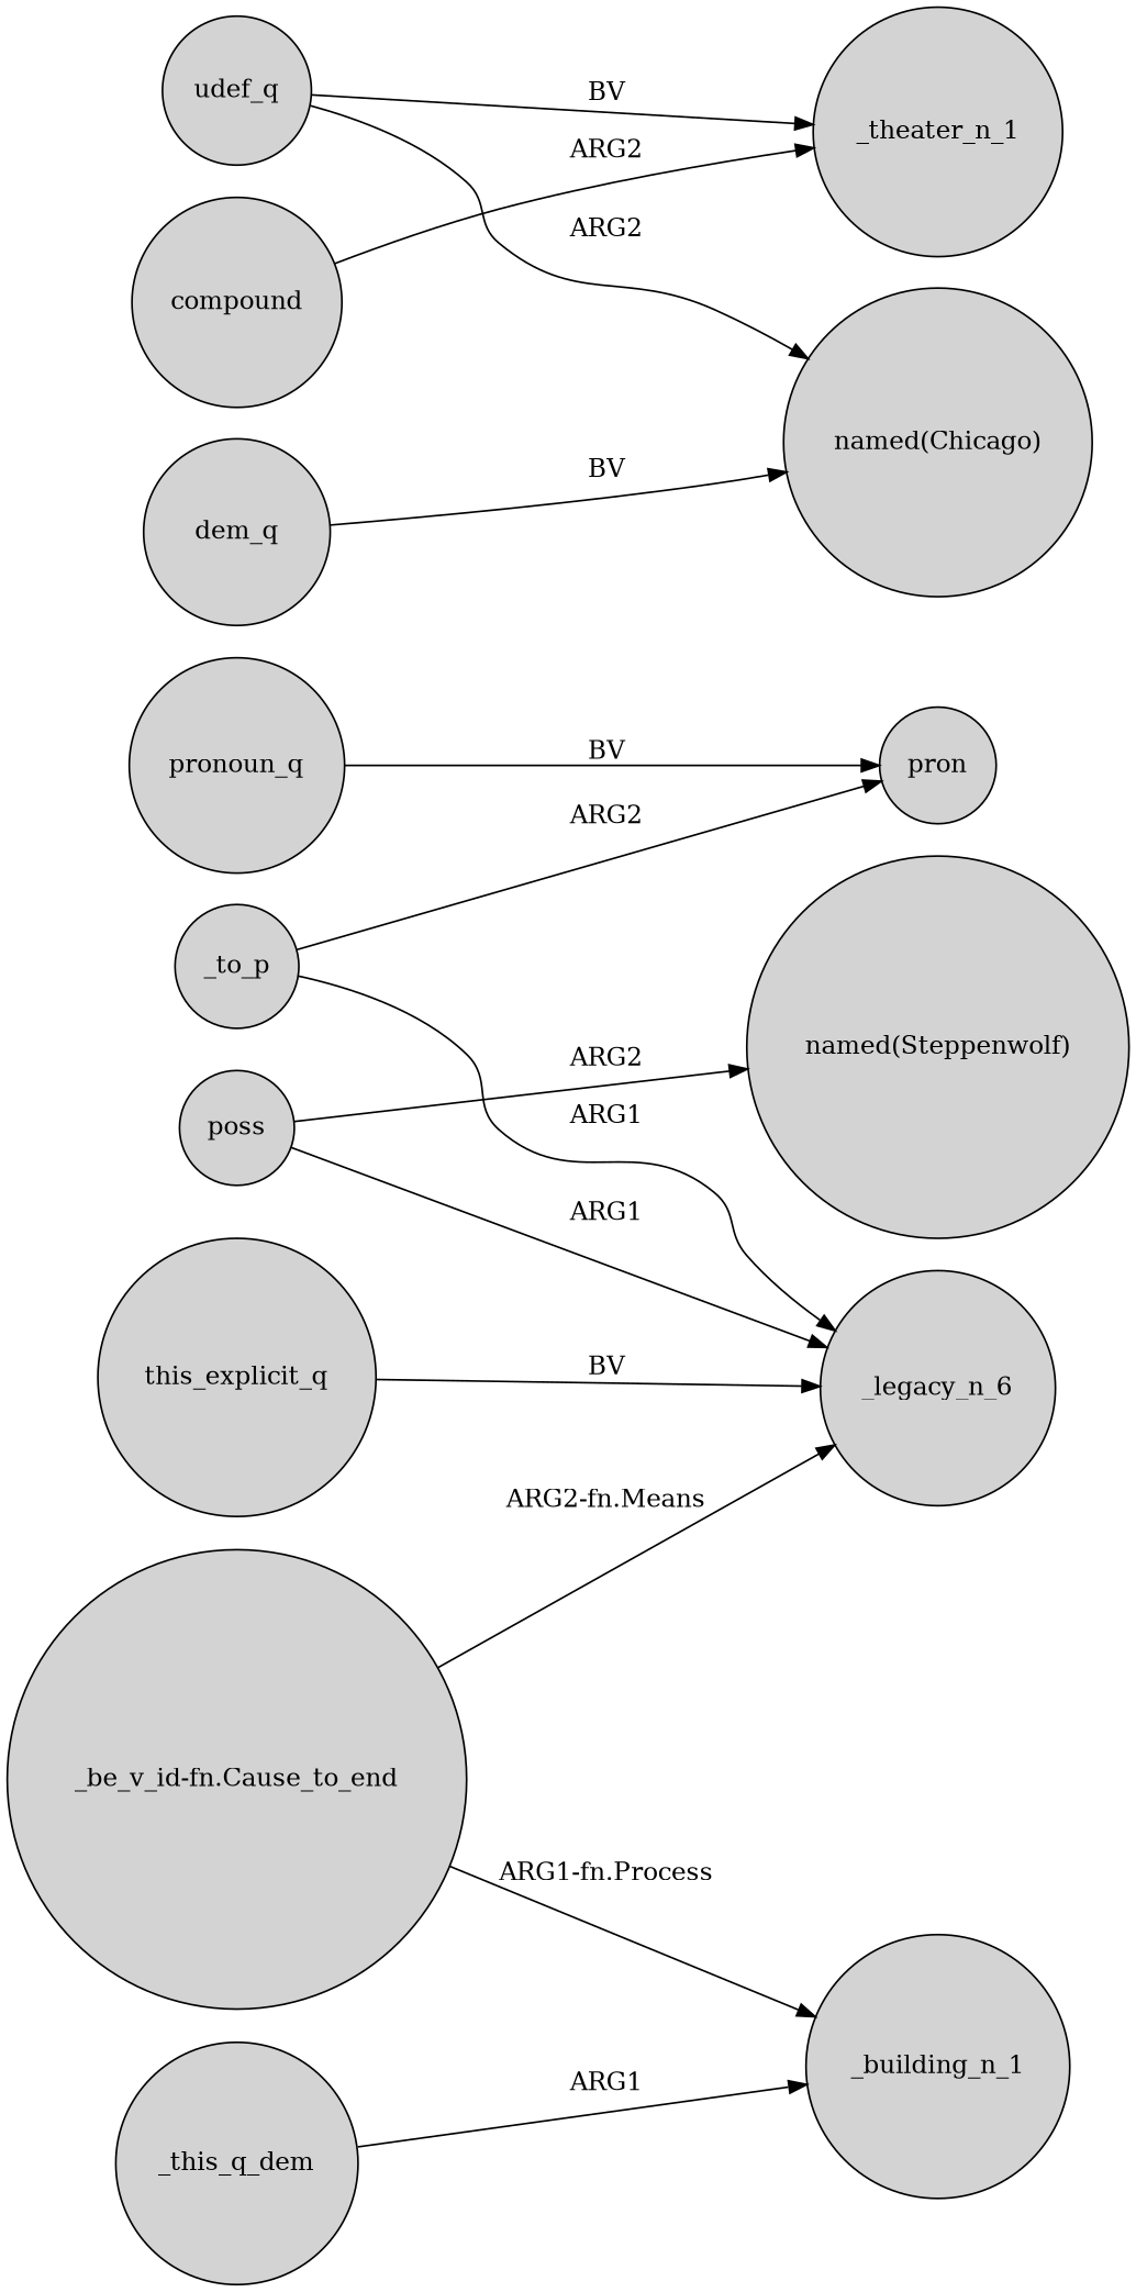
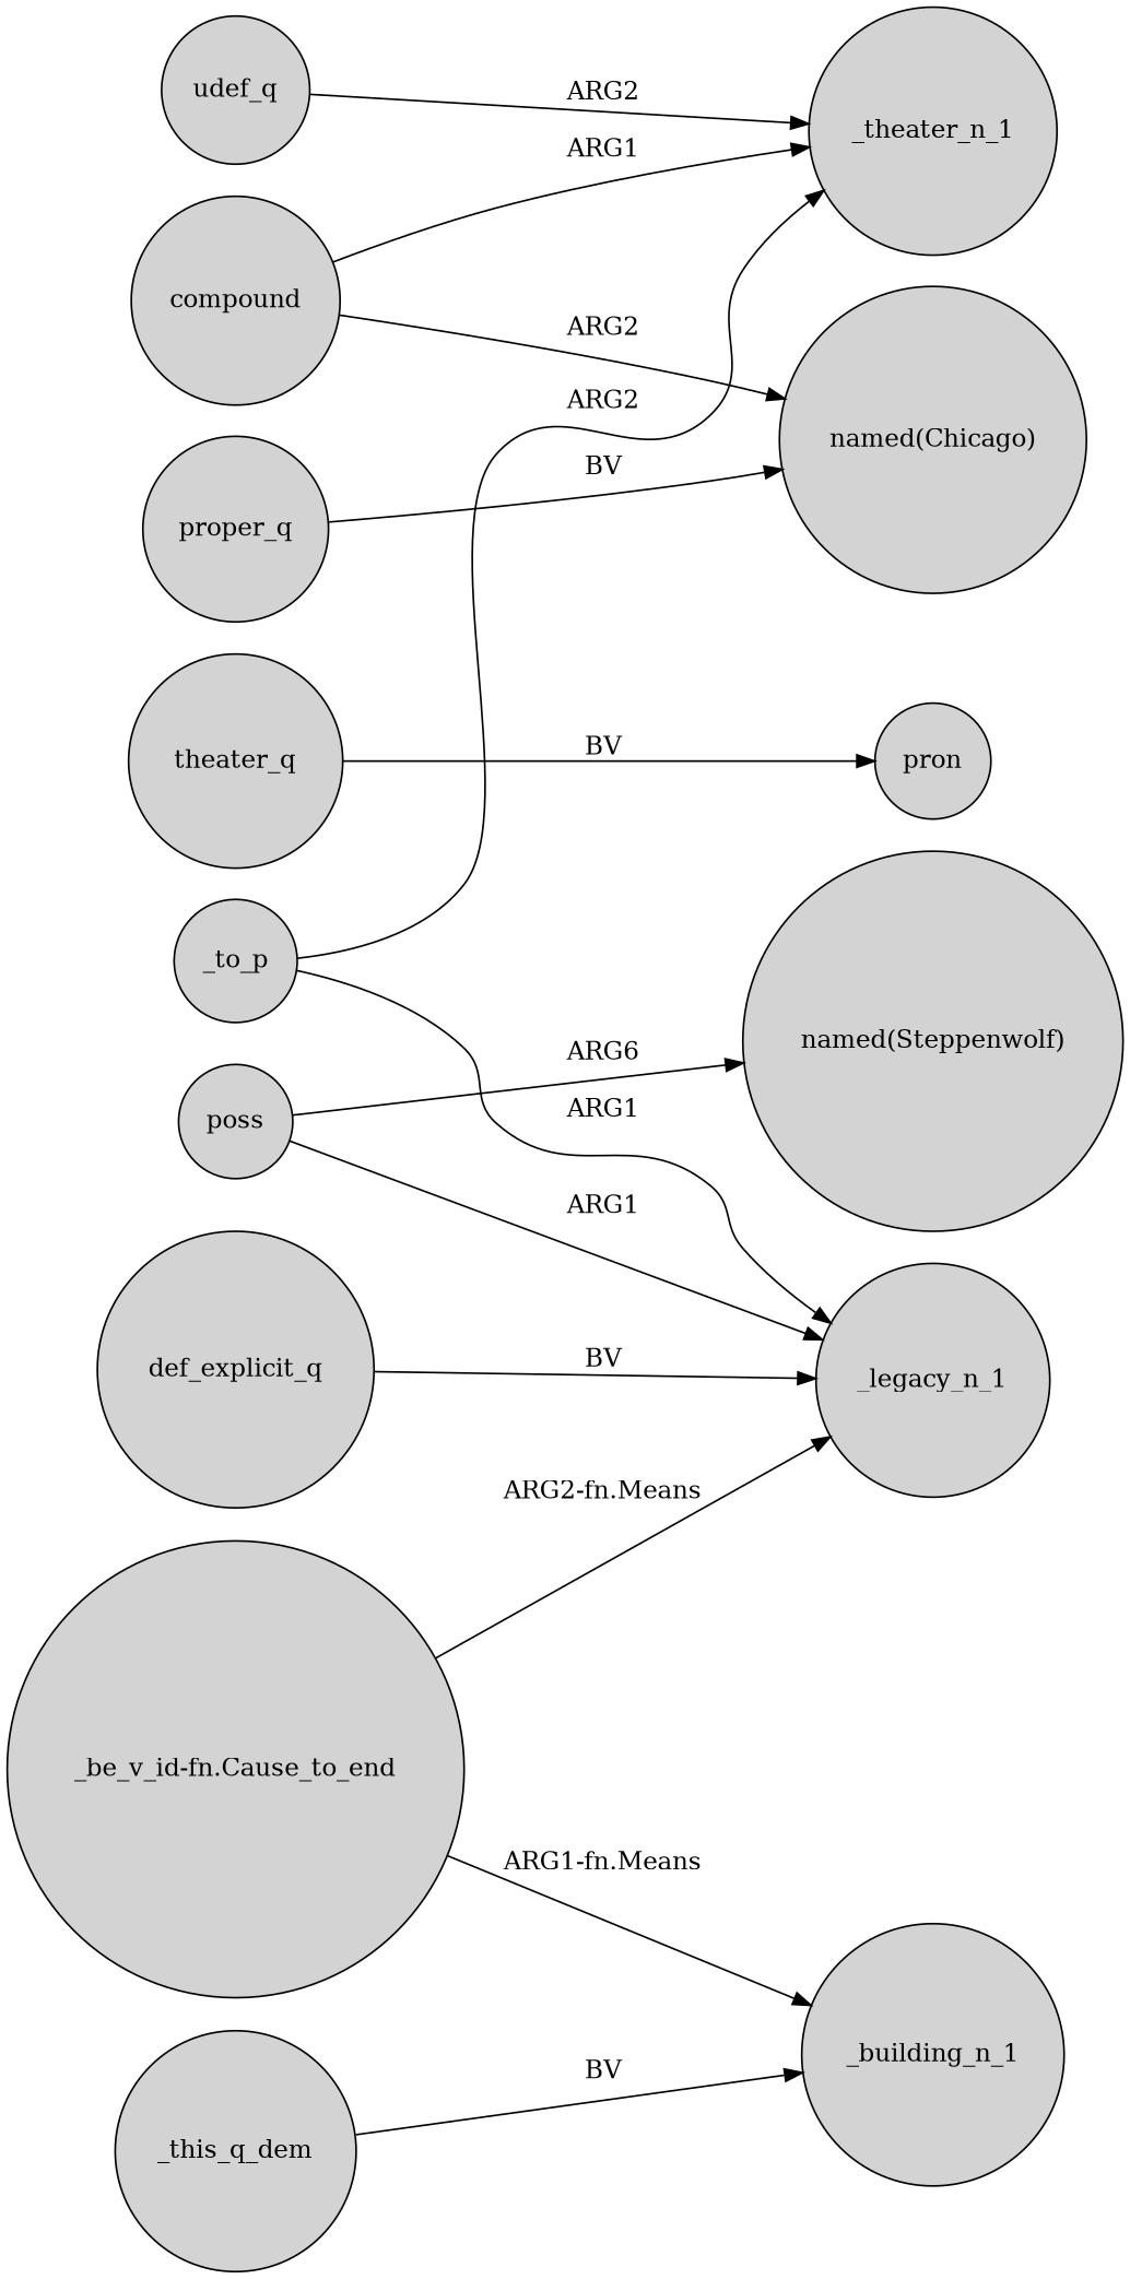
  digraph {
    fontname="DejaVu Serif"
    rankdir=LR
    node [fontname="DejaVu Serif" shape=circle style=filled]
    edge [fontname="DejaVu Serif"]
    compound
    _theater_n_1
    "named(Chicago)"
-   proper_q [label=dem_q]
+   proper_q
    udef_q
    poss
    "named(Steppenwolf)"
-   _legacy_n_1 [label=_legacy_n_6]
+   _legacy_n_1
    "_be_v_id-fn.Cause_to_end"
    _building_n_1
    _to_p
-   def_explicit_q [label=this_explicit_q]
-   pronoun_q
+   def_explicit_q
+   pronoun_q [label=theater_q]
    pron
    _this_q_dem
-   compound -> _theater_n_1 [label=ARG2]
-   udef_q -> "named(Chicago)" [label=ARG2]
+   compound -> _theater_n_1 [label=ARG1]
+   compound -> "named(Chicago)" [label=ARG2]
    proper_q -> "named(Chicago)" [label=BV]
-   udef_q -> _theater_n_1 [label=BV]
-   poss -> "named(Steppenwolf)" [label=ARG2]
+   udef_q -> _theater_n_1 [label=ARG2]
+   poss -> "named(Steppenwolf)" [label=ARG6]
    poss -> _legacy_n_1 [label=ARG1]
    "_be_v_id-fn.Cause_to_end" -> _legacy_n_1 [label="ARG2-fn.Means"]
-   "_be_v_id-fn.Cause_to_end" -> _building_n_1 [label="ARG1-fn.Process"]
-   _to_p -> pron [label=ARG2]
+   "_be_v_id-fn.Cause_to_end" -> _building_n_1 [label="ARG1-fn.Means"]
+   _to_p -> _theater_n_1 [label=ARG2]
    _to_p -> _legacy_n_1 [label=ARG1]
    def_explicit_q -> _legacy_n_1 [label=BV]
    pronoun_q -> pron [label=BV]
-   _this_q_dem -> _building_n_1 [label=ARG1]
+   _this_q_dem -> _building_n_1 [label=BV]
  }
